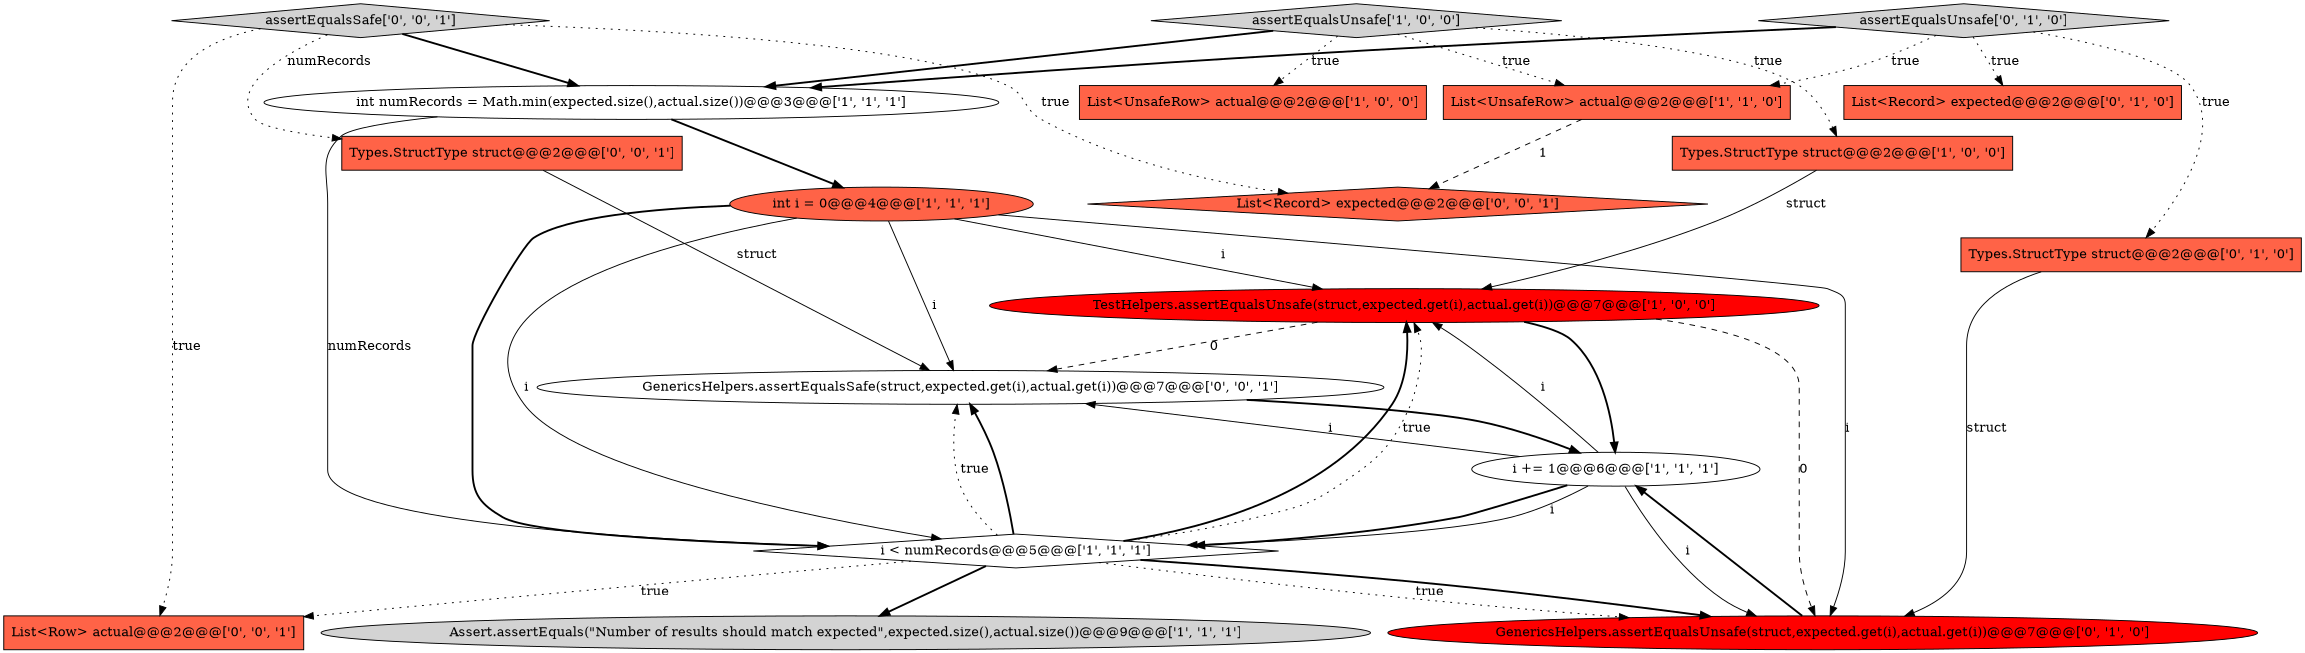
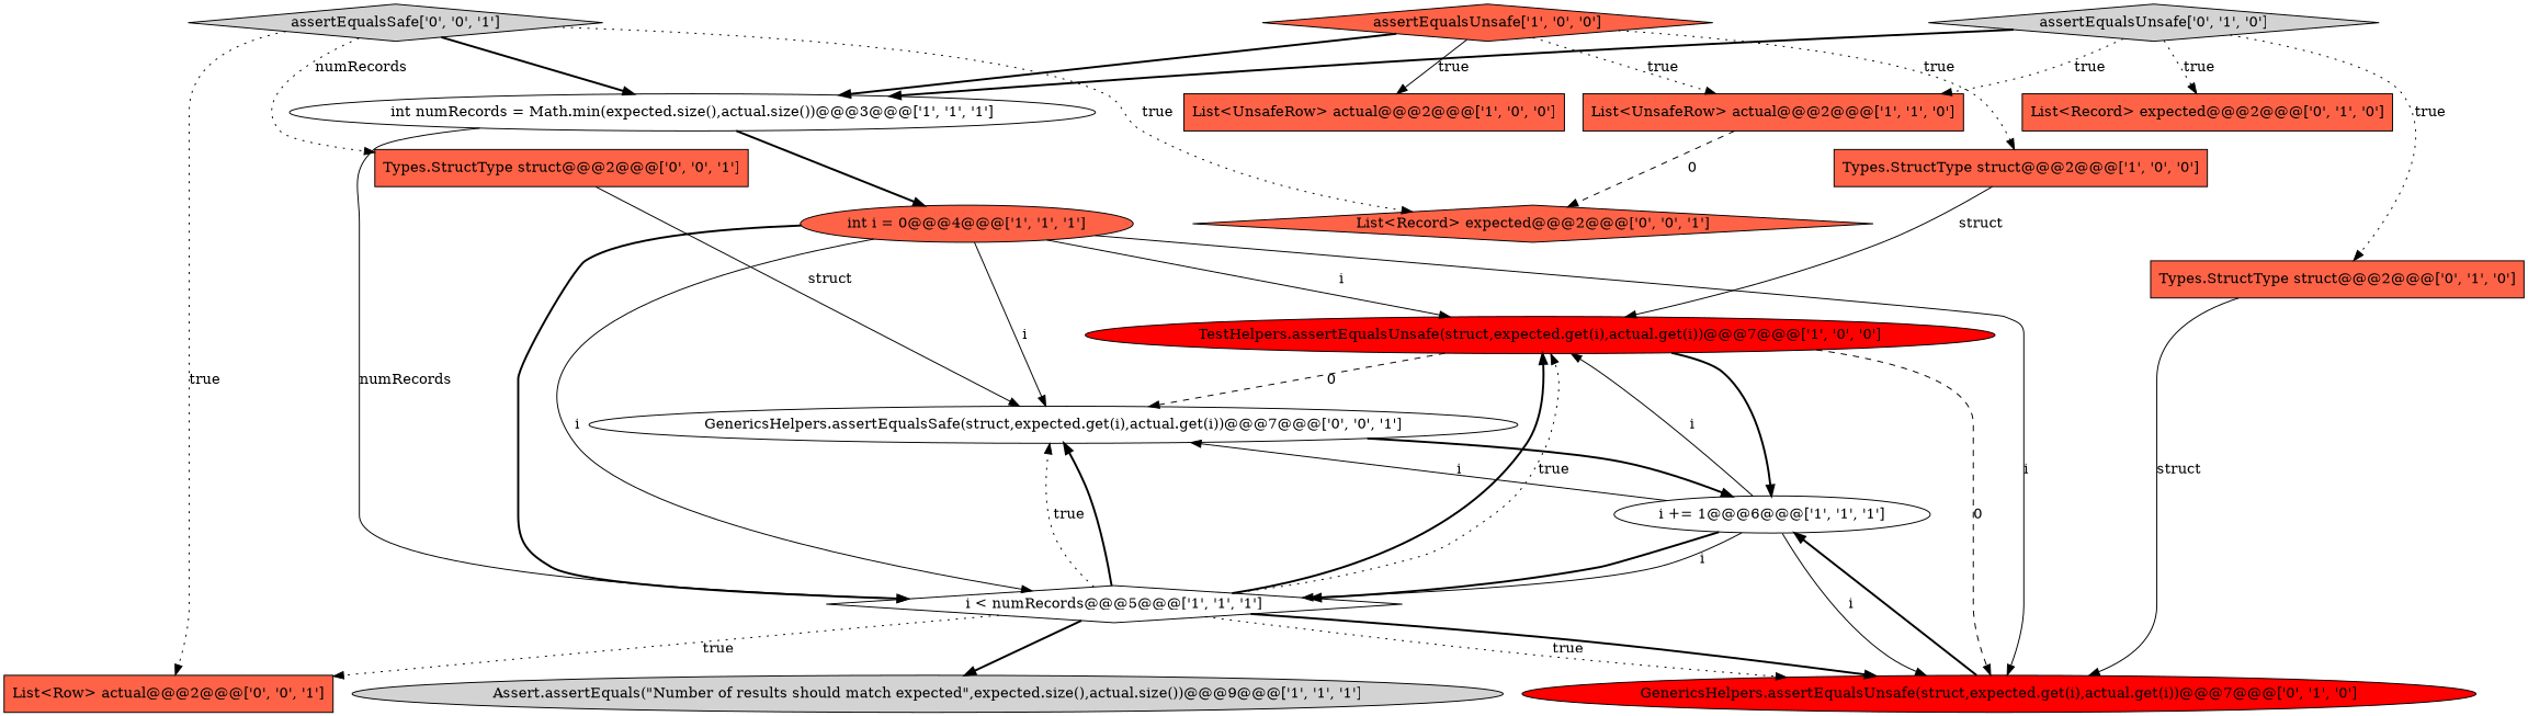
  digraph {
    node [fillcolor=tomato shape=box style=filled]
    edge [style=bold]
    n1 [label="Types.StructType struct@@@2@@@['1', '0', '0']"]
    n2 [fillcolor=red label="TestHelpers.assertEqualsUnsafe(struct,expected.get(i),actual.get(i))@@@7@@@['1', '0', '0']" shape=ellipse]
    n3 [fillcolor=white label="GenericsHelpers.assertEqualsSafe(struct,expected.get(i),actual.get(i))@@@7@@@['0', '0', '1']" shape=ellipse]
    n4 [fillcolor=white label="i += 1@@@6@@@['1', '1', '1']" shape=ellipse]
    n5 [fillcolor=red label="GenericsHelpers.assertEqualsUnsafe(struct,expected.get(i),actual.get(i))@@@7@@@['0', '1', '0']" shape=ellipse]
    n6 [label="List<UnsafeRow> actual@@@2@@@['1', '1', '0']"]
    n7 [label="List<Record> expected@@@2@@@['0', '0', '1']" shape=diamond]
    n8 [label="List<Record> expected@@@2@@@['0', '1', '0']"]
-   n9 [fillcolor=lightgray label="assertEqualsUnsafe['1', '0', '0']" shape=diamond]
+   n9 [label="assertEqualsUnsafe['1', '0', '0']" shape=diamond]
    n10 [label="List<UnsafeRow> actual@@@2@@@['1', '0', '0']"]
    n11 [fillcolor=white label="int numRecords = Math.min(expected.size(),actual.size())@@@3@@@['1', '1', '1']" shape=ellipse]
    n12 [label="int i = 0@@@4@@@['1', '1', '1']" shape=ellipse]
    n13 [fillcolor=white label="i < numRecords@@@5@@@['1', '1', '1']" shape=diamond]
    n14 [label="List<Row> actual@@@2@@@['0', '0', '1']"]
    n15 [fillcolor=lightgray label="assertEqualsUnsafe['0', '1', '0']" shape=diamond]
    n16 [label="Types.StructType struct@@@2@@@['0', '1', '0']"]
    n17 [fillcolor=lightgray label="Assert.assertEquals(\"Number of results should match expected\",expected.size(),actual.size())@@@9@@@['1', '1', '1']" shape=ellipse]
    n18 [fillcolor=lightgray label="assertEqualsSafe['0', '0', '1']" shape=diamond]
    n19 [label="Types.StructType struct@@@2@@@['0', '0', '1']"]
    n1 -> n2 [label=struct style=solid]
    n2 -> n3 [label=0 style=dashed]
    n2 -> n4
    n2 -> n5 [label=0 style=dashed]
    n3 -> n4
    n4 -> n2 [label=i style=solid]
    n4 -> n3 [label=i style=solid]
    n4 -> n5 [label=i style=solid]
    n4 -> n13 [label=i style=solid]
    n4 -> n13
    n5 -> n4
-   n6 -> n7 [label=1 style=dashed]
+   n6 -> n7 [label=0 style=dashed]
    n9 -> n1 [label=true style=dotted]
    n9 -> n6 [label=true style=dotted]
-   n9 -> n10 [label=true style=dotted]
+   n9 -> n10 [label=true style=solid]
    n9 -> n11
    n11 -> n12
    n11 -> n13 [label=numRecords style=solid]
    n12 -> n2 [label=i style=solid]
    n12 -> n3 [label=i style=solid]
    n12 -> n5 [label=i style=solid]
    n12 -> n13
    n12 -> n13 [label=i style=solid]
    n13 -> n2
    n13 -> n2 [label=true style=dotted]
    n13 -> n3
    n13 -> n3 [label=true style=dotted]
    n13 -> n5 [label=true style=dotted]
    n13 -> n5
    n13 -> n14 [label=true style=dotted]
    n13 -> n17
    n15 -> n6 [label=true style=dotted]
    n15 -> n8 [label=true style=dotted]
    n15 -> n11
    n15 -> n16 [label=true style=dotted]
    n16 -> n5 [label=struct style=solid]
    n18 -> n7 [label=true style=dotted]
    n18 -> n11
    n18 -> n14 [label=true style=dotted]
    n18 -> n19 [label=numRecords style=dotted]
    n19 -> n3 [label=struct style=solid]
  }
